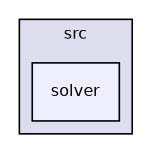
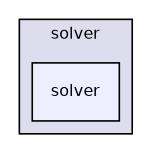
  digraph {
    compound=true
    n1 [fillcolor="#eeeeff" fontname=Helvetica fontsize=10 label=solver pencolor=black shape=box style=filled]
    subgraph cluster_1 {
      bgcolor="#ddddee"
      fontname=Helvetica
      fontsize=10
-     label=src
+     label=solver
      pencolor=black
      n1
    }
  }
